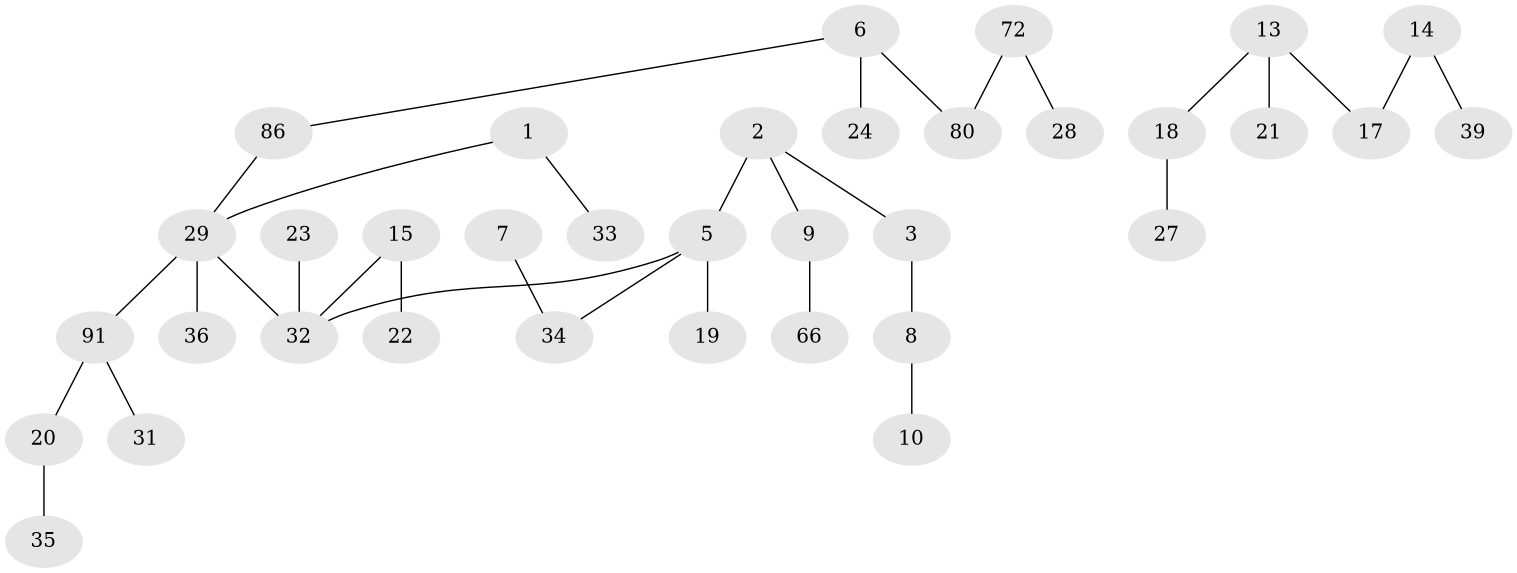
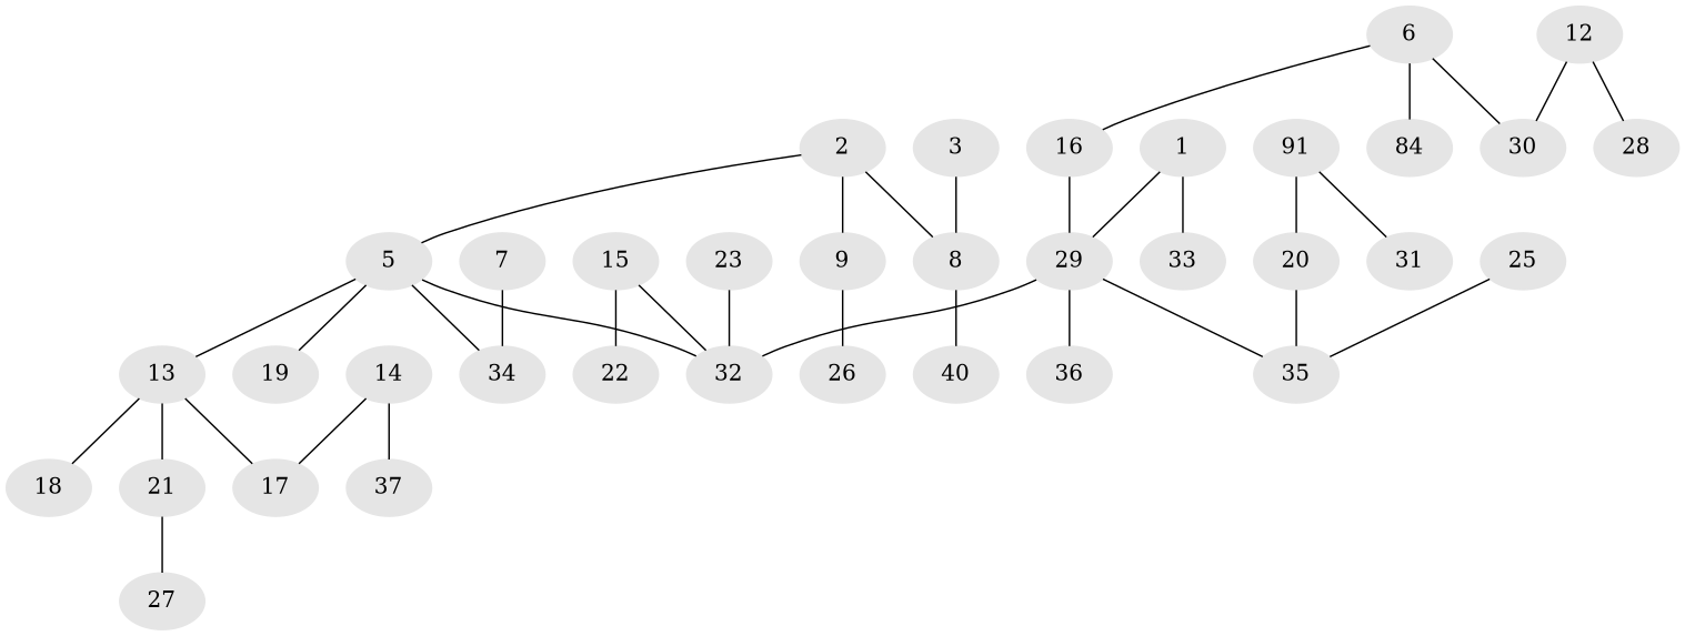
  graph {
    node [color=gray90 style=filled]
    edge [weight=1.0]
    1
    29
    33
    32
    35
    36
    2
    3
    5
    9
    8
    13
    19
    34
-   26 [label=66]
-   10
+   26
+   10 [label=40]
    17
    18
    21
    6
-   16 [label=86]
-   24
-   30 [label=80]
+   16
+   24 [label=84]
+   30
    7
    n25 [label=91]
    20
    31
-   12 [label=72]
+   12
    28
    27
    14
-   37 [label=39]
+   37
    15
    22
    23
+   25
    1 -- 29
    1 -- 33
    29 -- 32
-   29 -- n25
+   29 -- 35
    29 -- 36
-   2 -- 3
+   2 -- 8
    2 -- 5
    2 -- 9
    3 -- 8
    5 -- 32
+   5 -- 13
    5 -- 19
    5 -- 34
    9 -- 26
    8 -- 10
    13 -- 17
    13 -- 18
    13 -- 21
-   18 -- 27
+   21 -- 27
    6 -- 16
    6 -- 24
    6 -- 30
    16 -- 29
    7 -- 34
    n25 -- 20
    n25 -- 31
    20 -- 35
    12 -- 30
    12 -- 28
    14 -- 17
    14 -- 37
    15 -- 32
    15 -- 22
    23 -- 32
+   25 -- 35
  }
